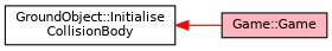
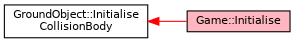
  digraph {
    rankdir=LR
    node [color=black fontname=Helvetica fontsize=10 shape=record style=filled]
    n1 [fillcolor=white fontcolor=black height=0.2 label="GroundObject::Initialise\lCollisionBody" width=0.4]
-   n2 [fillcolor=lightpink height=0.2 label="Game::Game" width=0.4]
+   n2 [fillcolor=lightpink height=0.2 label="Game::Initialise" width=0.4]
    n1 -> n2 [color=red dir=back fontname=Helvetica fontsize=10 labelfontname=Helvetica labelfontsize=10 style=solid]
  }
